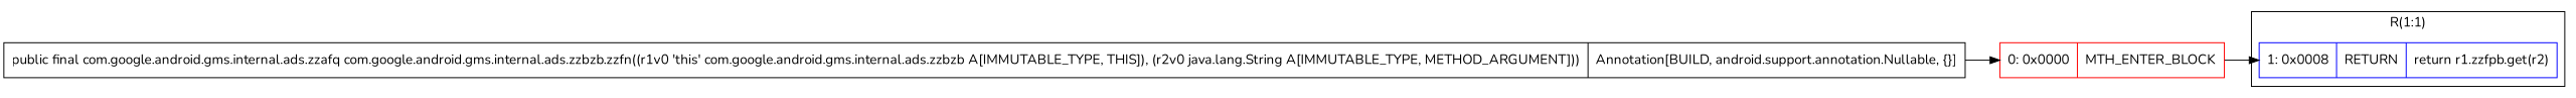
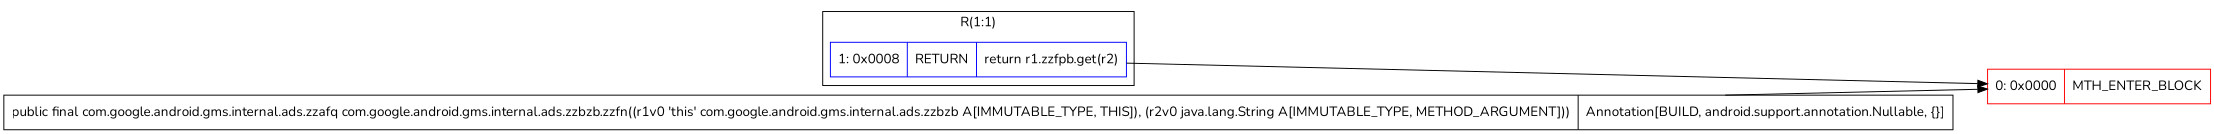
  digraph {
    rankdir=LR
    fontname=Nunito
    node [shape=record fontname=Nunito]
    edge [fontname=Nunito]
    n1 [color=blue label="{1\:\ 0x0008|RETURN\l|return r1.zzfpb.get(r2)\l}"]
    n2 [color=red label="{0\:\ 0x0000|MTH_ENTER_BLOCK\l}"]
    n3 [label="{public final com.google.android.gms.internal.ads.zzafq com.google.android.gms.internal.ads.zzbzb.zzfn((r1v0 'this' com.google.android.gms.internal.ads.zzbzb A[IMMUTABLE_TYPE, THIS]), (r2v0 java.lang.String A[IMMUTABLE_TYPE, METHOD_ARGUMENT]))  | Annotation[BUILD, android.support.annotation.Nullable, \{\}]\l}"]
    subgraph cluster_1 {
      label="R(1:1)"
      n1
    }
-   n2 -> n1
+   n1 -> n2
    n3 -> n2
  }
